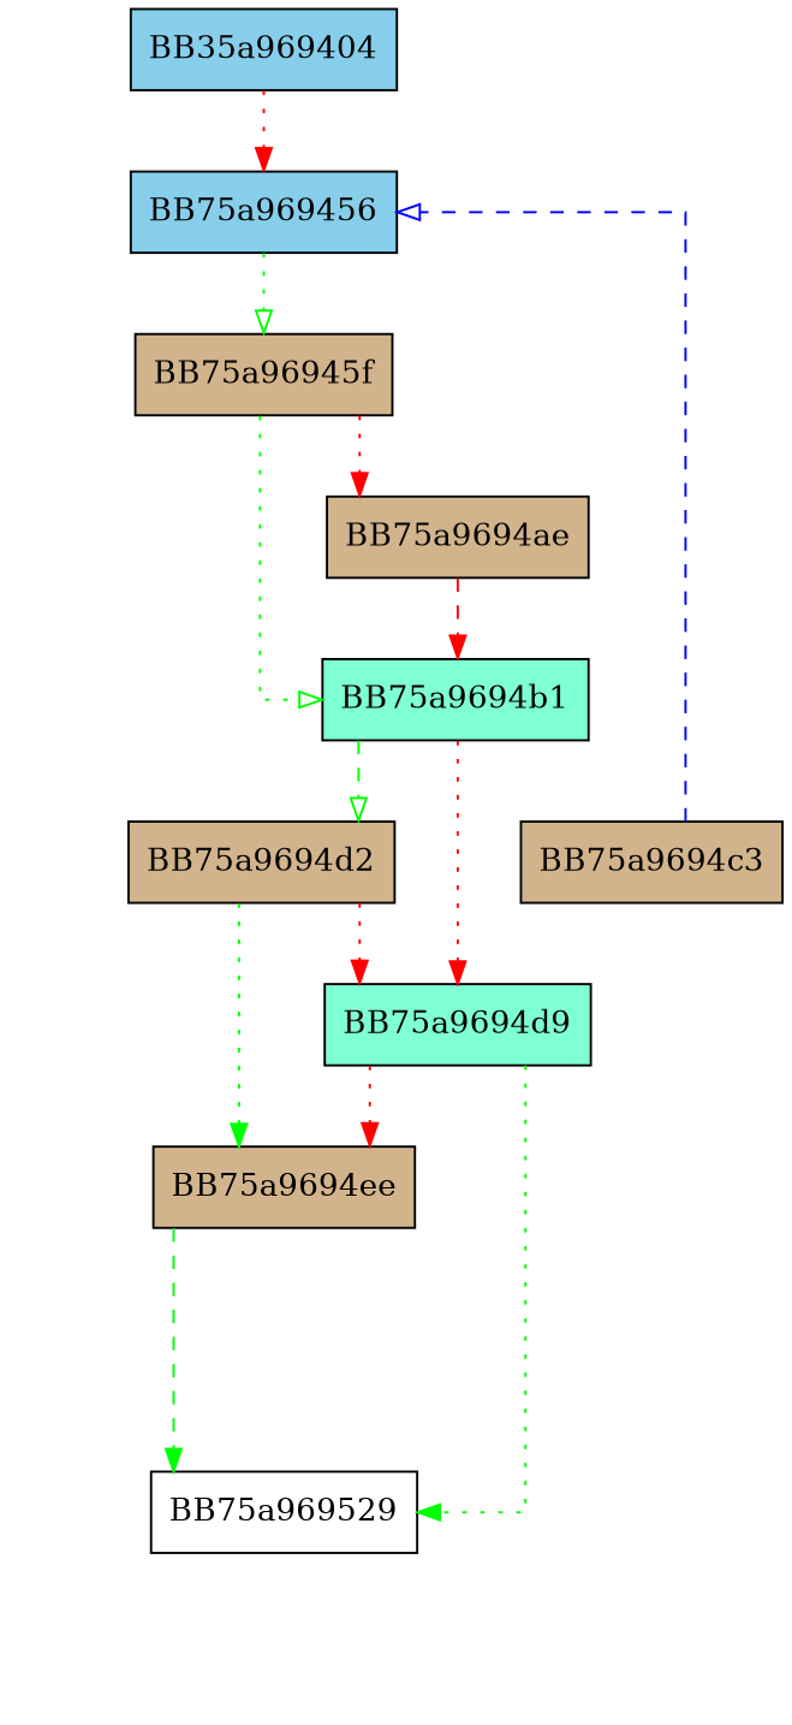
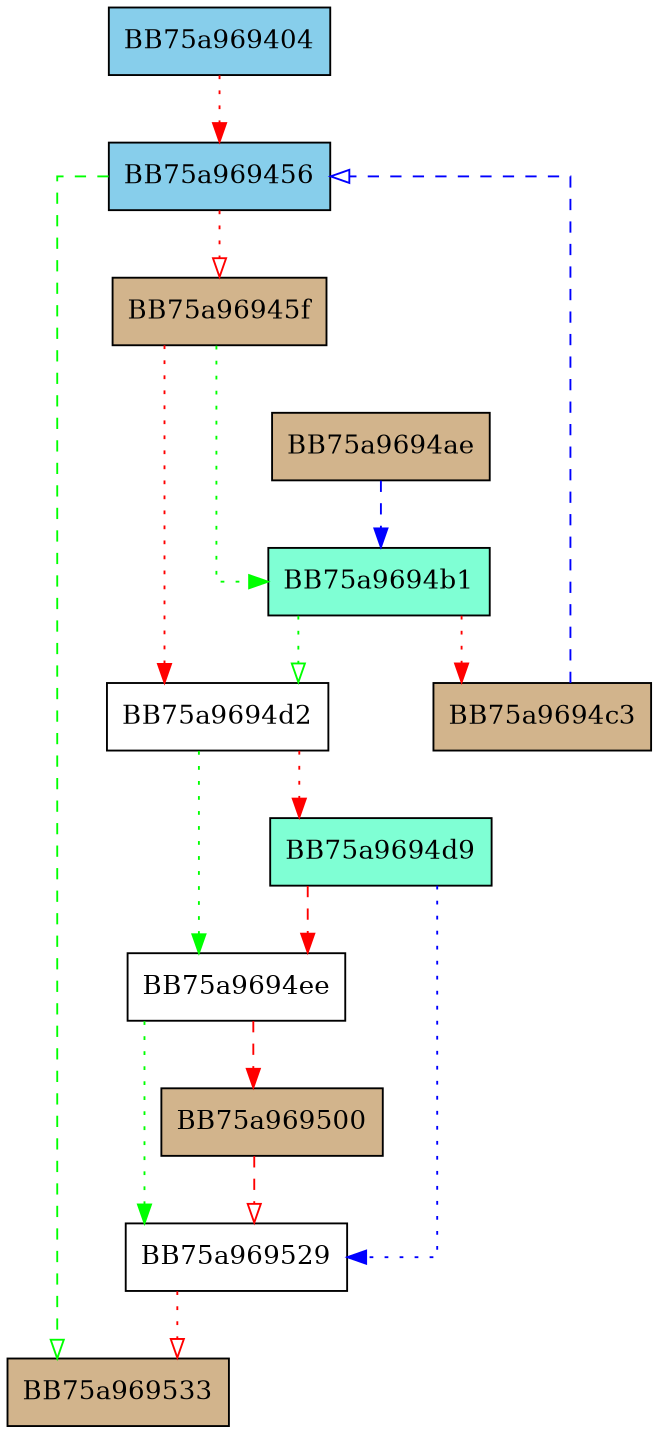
  digraph {
    splines=ortho
    node [fillcolor=tan shape=box style=filled]
    edge [arrowhead=normal color=red style=dotted]
-   BB75a969404 [fillcolor=skyblue label=BB35a969404]
+   BB75a969404 [fillcolor=skyblue]
    BB75a969456 [fillcolor=skyblue]
+   BB75a969533
    BB75a96945f
    BB75a9694b1 [fillcolor=aquamarine]
    BB75a9694ae
-   BB75a9694d2
+   BB75a9694d2 [fillcolor=white]
    BB75a9694c3
-   BB75a9694ee
+   BB75a9694ee [fillcolor=white]
    BB75a9694d9 [fillcolor=aquamarine]
    BB75a969529 [fillcolor=white]
+   BB75a969500
    BB75a969404 -> BB75a969456
-   BB75a969456 -> BB75a96945f [arrowhead=onormal color=green]
-   BB75a96945f -> BB75a9694b1 [arrowhead=onormal color=green]
-   BB75a96945f -> BB75a9694ae
-   BB75a9694b1 -> BB75a9694d2 [arrowhead=onormal color=green style=dashed]
-   BB75a9694b1 -> BB75a9694d9
-   BB75a9694ae -> BB75a9694b1 [style=dashed]
+   BB75a969456 -> BB75a969533 [arrowhead=onormal color=green style=dashed]
+   BB75a969456 -> BB75a96945f [arrowhead=onormal]
+   BB75a96945f -> BB75a9694b1 [color=green]
+   BB75a96945f -> BB75a9694d2
+   BB75a9694b1 -> BB75a9694d2 [arrowhead=onormal color=green]
+   BB75a9694b1 -> BB75a9694c3
+   BB75a9694ae -> BB75a9694b1 [color=blue style=dashed]
    BB75a9694d2 -> BB75a9694ee [color=green]
    BB75a9694d2 -> BB75a9694d9
    BB75a9694c3 -> BB75a969456 [arrowhead=onormal color=blue style=dashed]
-   BB75a9694ee -> BB75a969529 [color=green style=dashed]
-   BB75a9694d9 -> BB75a9694ee
-   BB75a9694d9 -> BB75a969529 [color=green]
+   BB75a9694ee -> BB75a969529 [color=green]
+   BB75a9694ee -> BB75a969500 [style=dashed]
+   BB75a9694d9 -> BB75a9694ee [style=dashed]
+   BB75a9694d9 -> BB75a969529 [color=blue]
+   BB75a969529 -> BB75a969533 [arrowhead=onormal]
+   BB75a969500 -> BB75a969529 [arrowhead=onormal style=dashed]
  }
